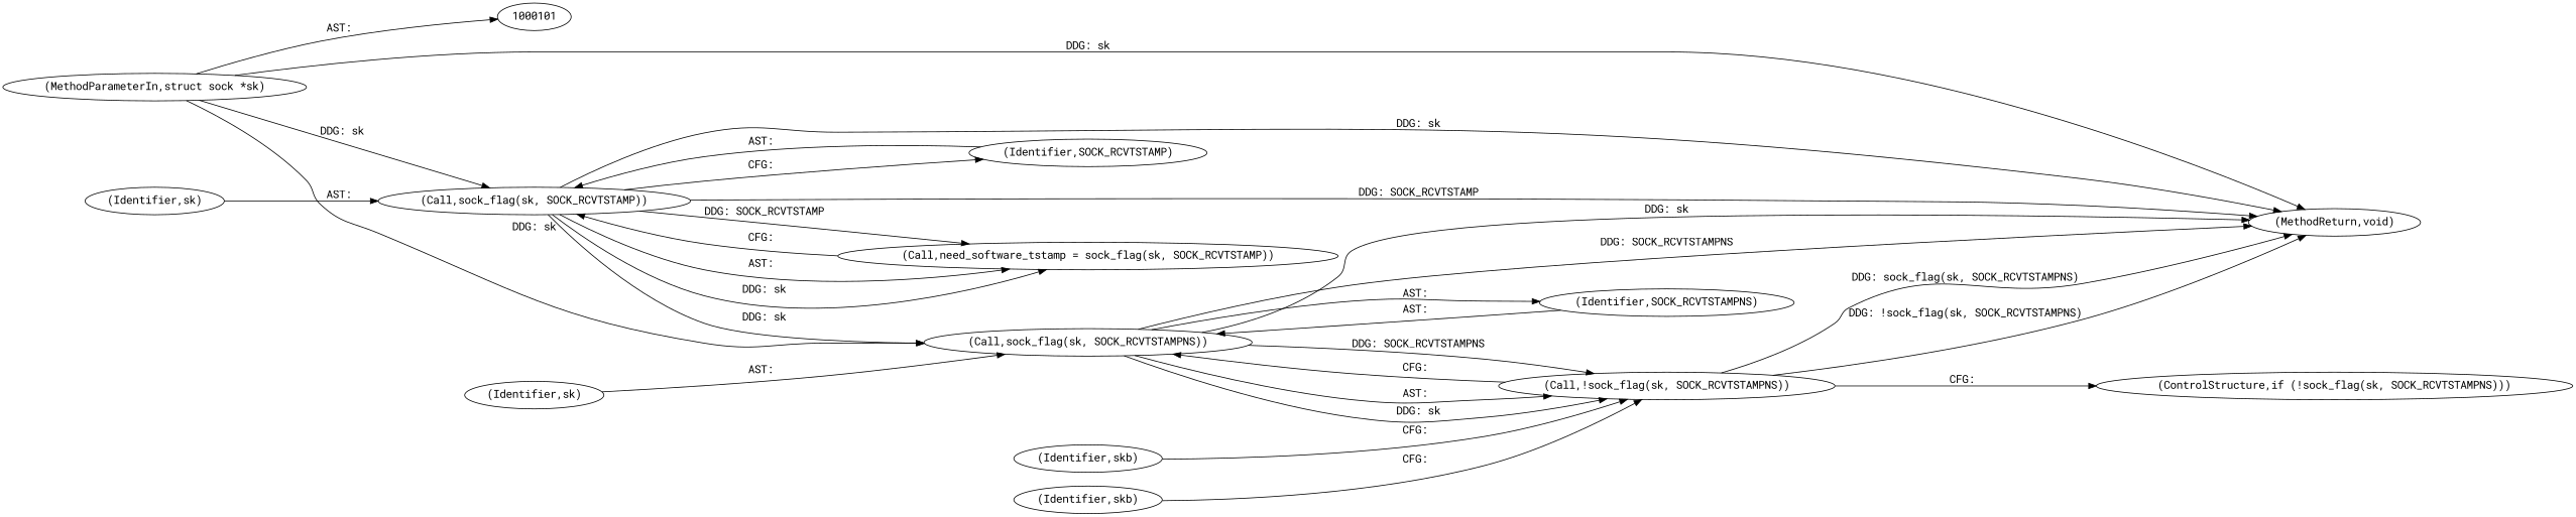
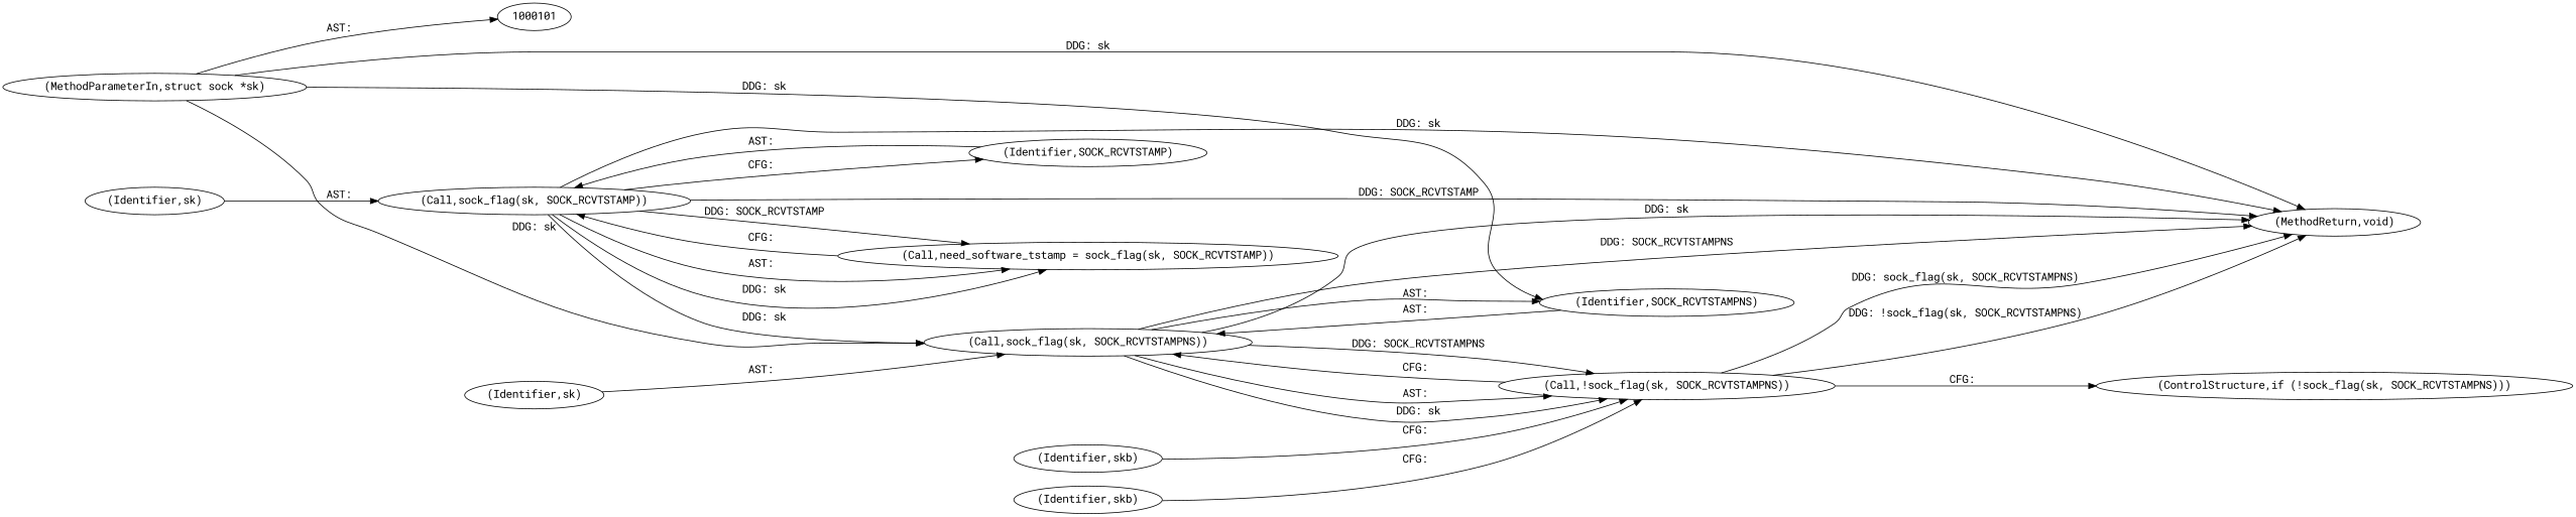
  digraph {
    fontname="Roboto Mono"
    rankdir=LR
    node [fontname="Roboto Mono"]
    edge [fontname="Roboto Mono"]
    n1 [label="(Call,sock_flag(sk, SOCK_RCVTSTAMPNS))"]
    n2 [label="(Call,!sock_flag(sk, SOCK_RCVTSTAMPNS))"]
    n3 [label="(Identifier,SOCK_RCVTSTAMPNS)"]
    n4 [label="(MethodReturn,void)"]
    n5 [label="(ControlStructure,if (!sock_flag(sk, SOCK_RCVTSTAMPNS)))"]
    n6 [label="(Call,sock_flag(sk, SOCK_RCVTSTAMP))"]
    n7 [label="(Identifier,SOCK_RCVTSTAMP)"]
    n8 [label="(Call,need_software_tstamp = sock_flag(sk, SOCK_RCVTSTAMP))"]
    n9 [label="(MethodParameterIn,struct sock *sk)"]
    1000101
    n11 [label="(Identifier,skb)"]
    n12 [label="(Identifier,sk)"]
    n13 [label="(Identifier,sk)"]
    n14 [label="(Identifier,skb)"]
    n1 -> n2 [label="AST: "]
    n1 -> n2 [label="DDG: sk"]
    n1 -> n2 [label="DDG: SOCK_RCVTSTAMPNS"]
    n1 -> n3 [label="AST: "]
    n1 -> n4 [label="DDG: sk"]
    n1 -> n4 [label="DDG: SOCK_RCVTSTAMPNS"]
    n2 -> n1 [label="CFG: "]
    n2 -> n4 [label="DDG: !sock_flag(sk, SOCK_RCVTSTAMPNS)"]
    n2 -> n4 [label="DDG: sock_flag(sk, SOCK_RCVTSTAMPNS)"]
    n2 -> n5 [label="CFG: "]
    n3 -> n1 [label="AST: "]
    n6 -> n1 [label="DDG: sk"]
    n6 -> n4 [label="DDG: sk"]
    n6 -> n4 [label="DDG: SOCK_RCVTSTAMP"]
    n6 -> n7 [label="CFG: "]
    n6 -> n8 [label="AST: "]
    n6 -> n8 [label="DDG: sk"]
    n6 -> n8 [label="DDG: SOCK_RCVTSTAMP"]
    n7 -> n6 [label="AST: "]
    n8 -> n6 [label="CFG: "]
    n9 -> n1 [label="DDG: sk"]
    n9 -> n4 [label="DDG: sk"]
-   n9 -> n6 [label="DDG: sk"]
+   n9 -> n3 [label="DDG: sk"]
    n9 -> 1000101 [label="AST: "]
    n11 -> n2 [label="CFG: "]
    n12 -> n1 [label="AST: "]
    n13 -> n6 [label="AST: "]
    n14 -> n2 [label="CFG: "]
  }
